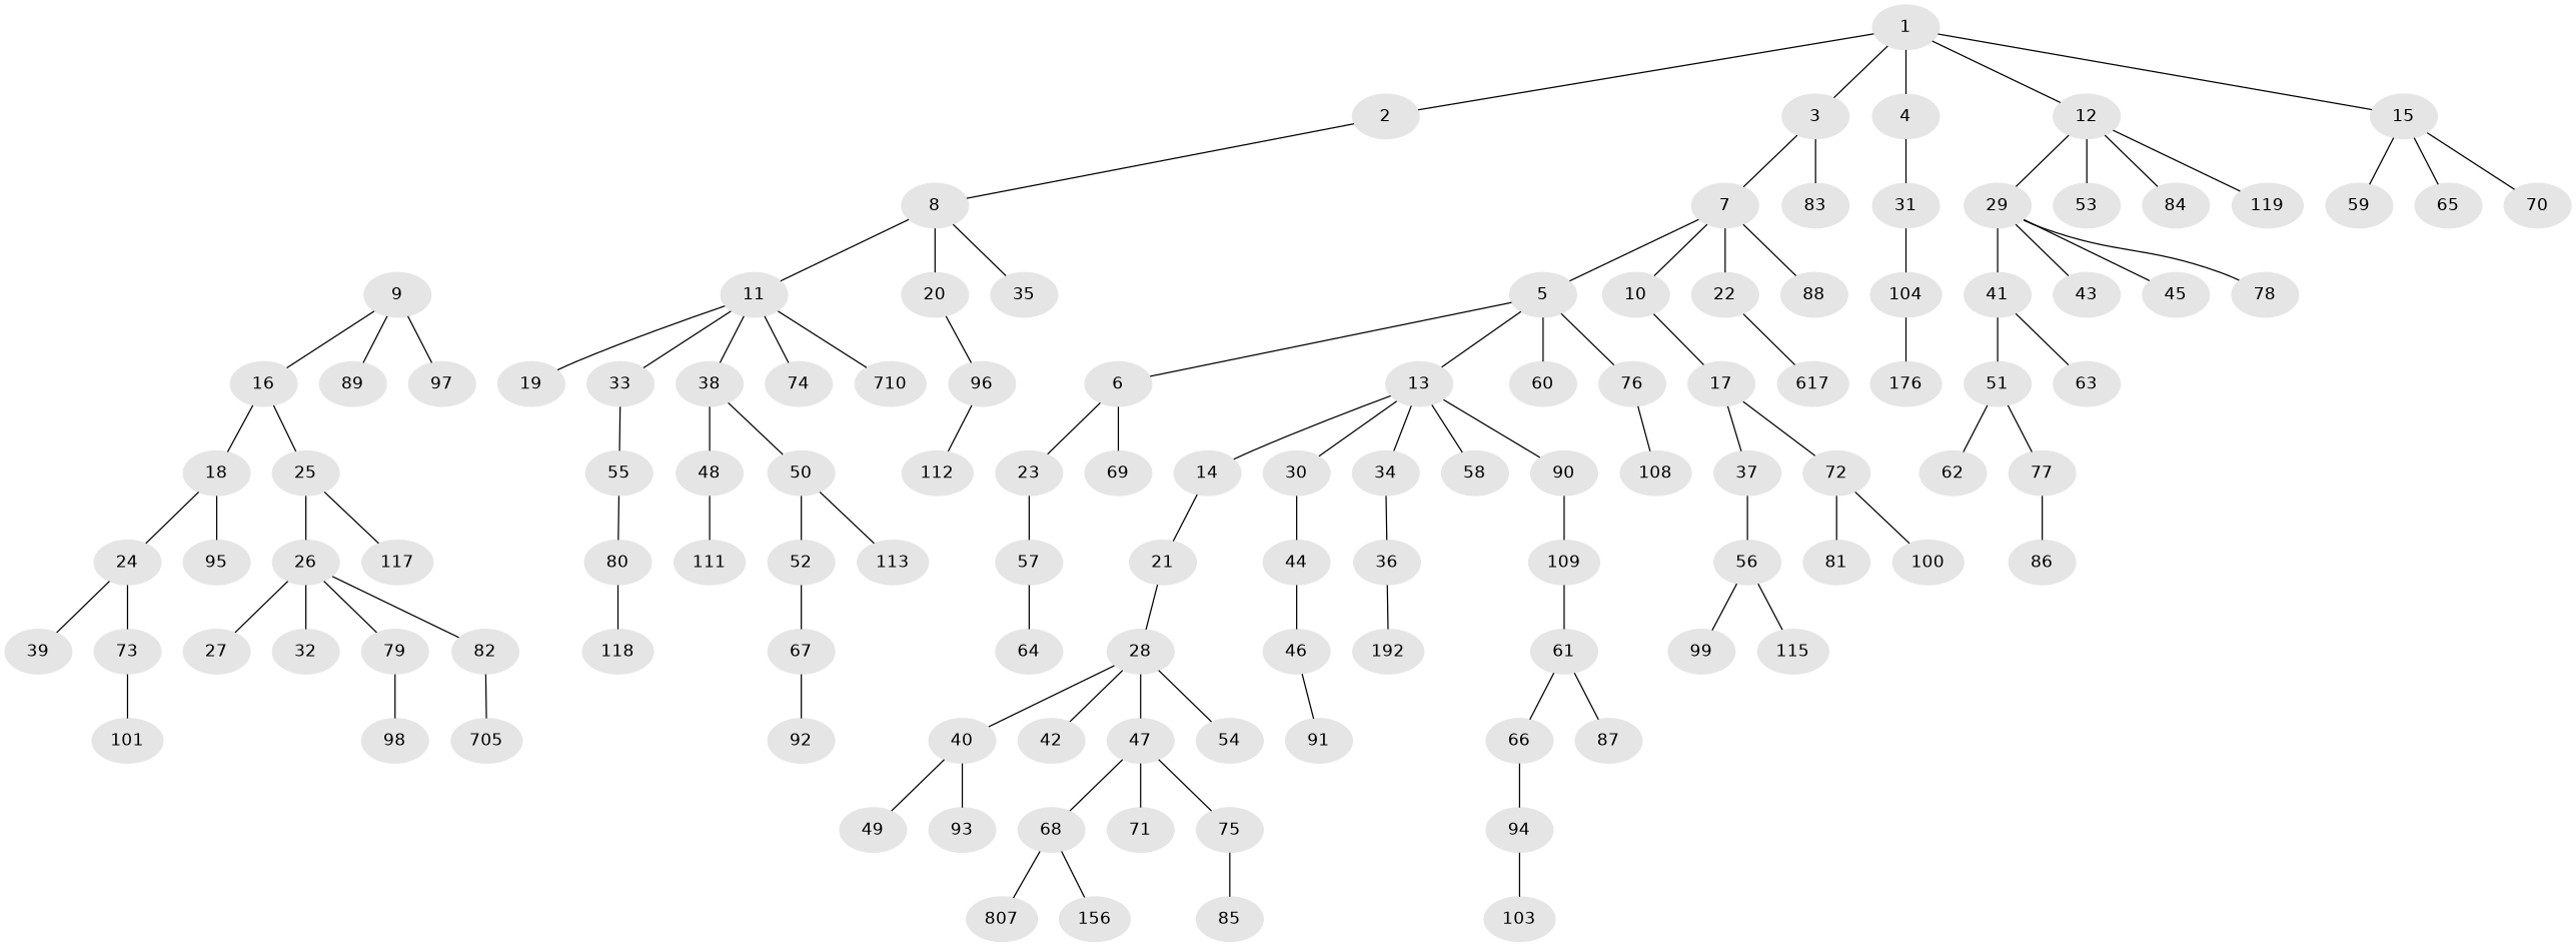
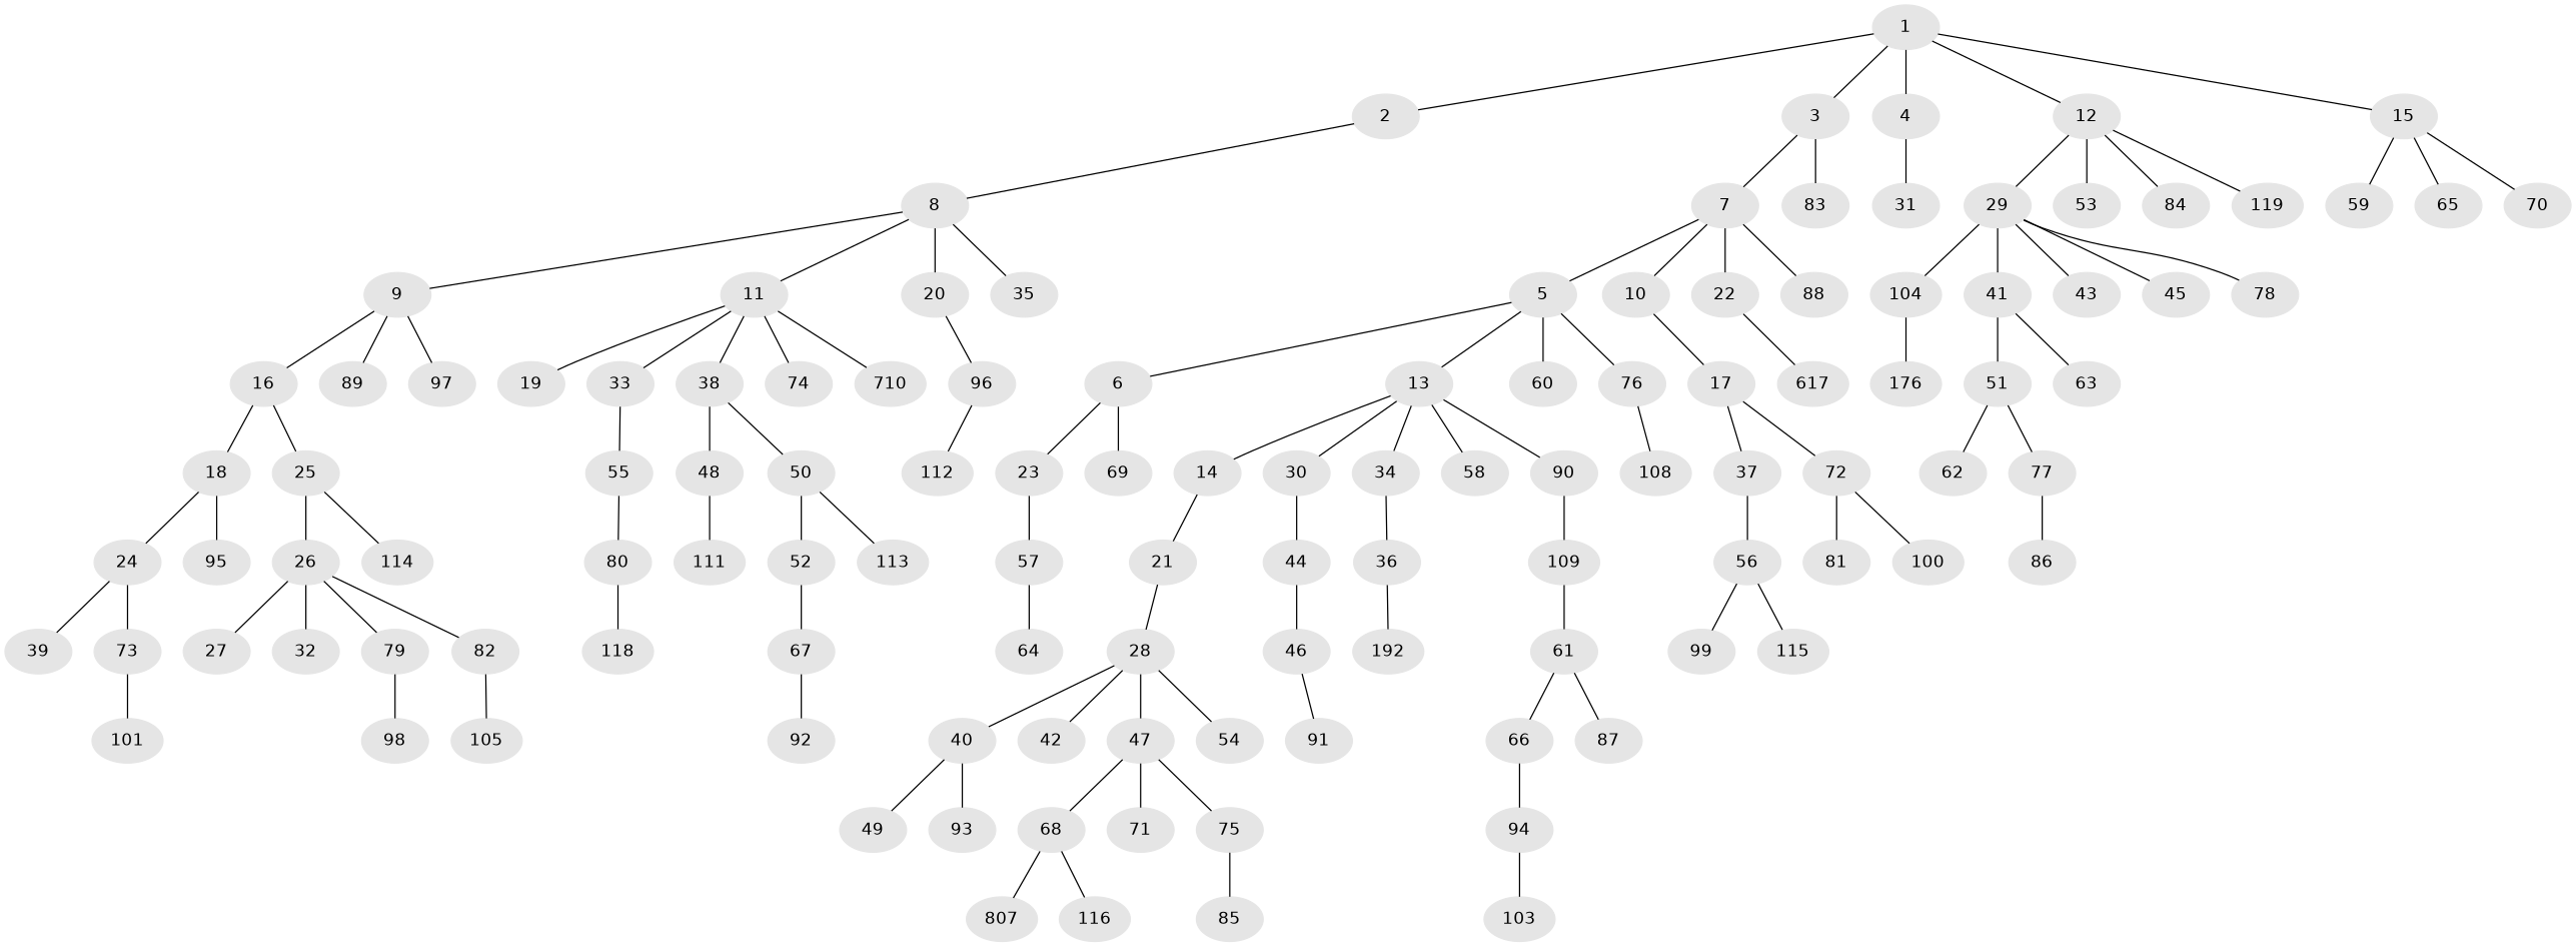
  graph {
    fontname="DejaVu Sans"
    node [color=gray90 fontname="DejaVu Sans" style=filled]
    edge [fontname="DejaVu Sans"]
    1
    2
    3
    4
    12
    15
    8
    7
    83
    31
    29
    53
    84
    119
    59
    65
    70
    9
    11
    20
    35
    5
    6
    13
    60
    76
    10
    22
    88
    23
    69
    14
    30
    34
    58
    90
    108
    57
    17
    n40 [label=617]
    16
    89
    97
    19
    33
    38
    74
    n48 [label=710]
    96
    18
    25
    37
    72
    55
    48
    50
    41
    43
    45
    78
    104
    21
    44
    36
    109
    28
    24
    95
    26
-   114 [label=117]
+   114
    56
    81
    100
    39
    73
    112
    40
    42
    47
    54
    64
    101
    27
    32
    79
    82
    98
-   105 [label=705]
+   105
    49
    93
    68
    71
    75
    51
    63
    n96 [label=176]
    46
    80
    n99 [label=192]
    99
    115
    61
    66
    87
    111
    52
    113
    62
    77
    91
    n111 [label=807]
-   116 [label=156]
+   116
    85
    67
    86
    92
    118
    94
    103
    1 -- 2
    1 -- 3
    1 -- 4
    1 -- 12
    1 -- 15
    2 -- 8
    3 -- 7
    3 -- 83
    4 -- 31
    12 -- 29
    12 -- 53
    12 -- 84
    12 -- 119
    15 -- 59
    15 -- 65
    15 -- 70
+   8 -- 9
    8 -- 11
    8 -- 20
    8 -- 35
    7 -- 5
    7 -- 10
    7 -- 22
    7 -- 88
    29 -- 41
    29 -- 43
    29 -- 45
    29 -- 78
-   31 -- 104
+   29 -- 104
    9 -- 16
    9 -- 89
    9 -- 97
    11 -- 19
    11 -- 33
    11 -- 38
    11 -- 74
    11 -- n48
    20 -- 96
    5 -- 6
    5 -- 13
    5 -- 60
    5 -- 76
    6 -- 23
    6 -- 69
    13 -- 14
    13 -- 30
    13 -- 34
    13 -- 58
    13 -- 90
    76 -- 108
    10 -- 17
    22 -- n40
    23 -- 57
    14 -- 21
    30 -- 44
    34 -- 36
    90 -- 109
    57 -- 64
    17 -- 37
    17 -- 72
    16 -- 18
    16 -- 25
    33 -- 55
    38 -- 48
    38 -- 50
    96 -- 112
    18 -- 24
    18 -- 95
    25 -- 26
    25 -- 114
    37 -- 56
    72 -- 81
    72 -- 100
    55 -- 80
    48 -- 111
    50 -- 52
    50 -- 113
    41 -- 51
    41 -- 63
    104 -- n96
    21 -- 28
    44 -- 46
    36 -- n99
    109 -- 61
    28 -- 40
    28 -- 42
    28 -- 47
    28 -- 54
    24 -- 39
    24 -- 73
    26 -- 27
    26 -- 32
    26 -- 79
    26 -- 82
    56 -- 99
    56 -- 115
    73 -- 101
    40 -- 49
    40 -- 93
    47 -- 68
    47 -- 71
    47 -- 75
    79 -- 98
    82 -- 105
    68 -- n111
    68 -- 116
    75 -- 85
    51 -- 62
    51 -- 77
    46 -- 91
    80 -- 118
    61 -- 66
    61 -- 87
    66 -- 94
    52 -- 67
    77 -- 86
    67 -- 92
    94 -- 103
  }
